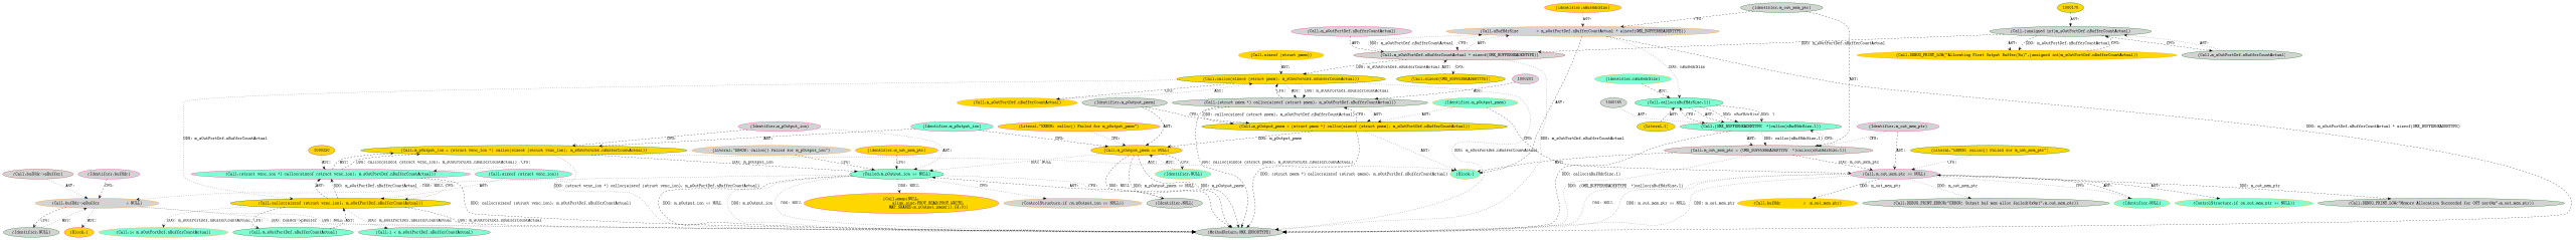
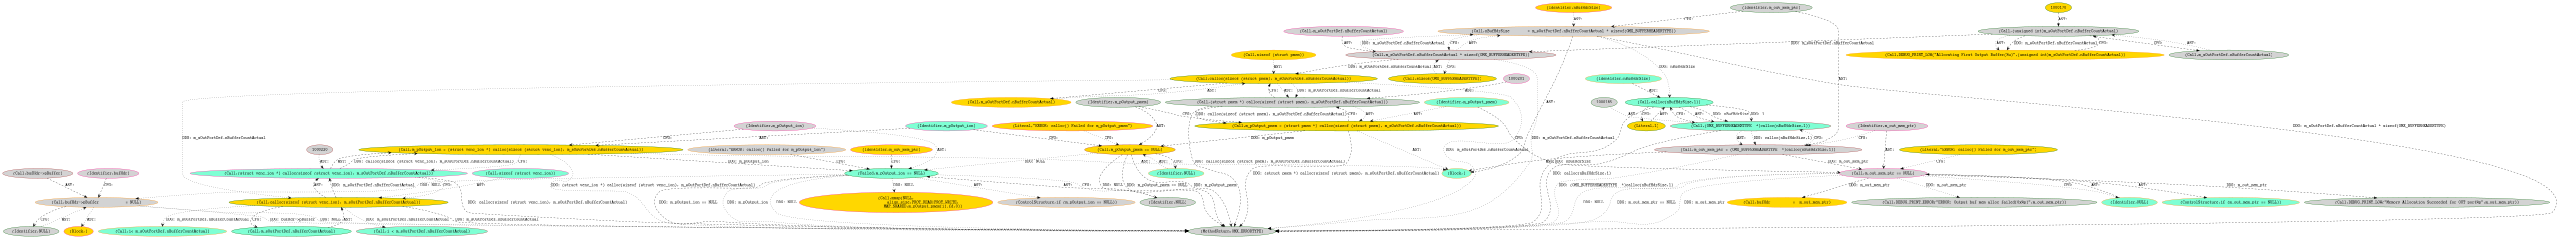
  digraph {
    fontname="Courier Prime"
    node [color=darkgreen fillcolor=lightgrey fontname="Courier Prime" style=filled]
    edge [arrowhead=vee fontname="Courier Prime" style=dashed]
    n1 [color=darkorange label="(Call,bufHdr->pBuffer            = NULL)"]
    n2 [label="(MethodReturn,OMX_ERRORTYPE)"]
    n3 [color=deeppink fillcolor=gold label="(Block,)"]
    n4 [label="(Identifier,NULL)"]
    n5 [fillcolor=aquamarine label="(Failed,m_pOutput_ion == NULL)"]
    n6 [color=deeppink fillcolor=gold label="(Call,mmap(NULL,\n                        align_size,PROT_READ|PROT_WRITE,\n                        MAP_SHARED,m_pOutput_pmem[i].fd,0))"]
    n7 [color=darkorange label="(ControlStructure,if (m_pOutput_ion == NULL))"]
    n8 [label="(Identifier,NULL)"]
    n9 [fillcolor=gold label="(Call,m_pOutput_ion = (struct venc_ion *) calloc(sizeof (struct venc_ion), m_sOutPortDef.nBufferCountActual))"]
    n10 [color=deeppink fillcolor=aquamarine label="(Call,(struct venc_ion *) calloc(sizeof (struct venc_ion), m_sOutPortDef.nBufferCountActual))"]
    n11 [color=darkorange fillcolor=aquamarine label="(Block,)"]
    n12 [fillcolor=gold label="(Call,calloc(sizeof (struct venc_ion), m_sOutPortDef.nBufferCountActual))"]
    n13 [color=darkorange fillcolor=aquamarine label="(Call,i< m_sOutPortDef.nBufferCountActual)"]
    n14 [fillcolor=aquamarine label="(Call,m_sOutPortDef.nBufferCountActual)"]
    n15 [color=brown fillcolor=aquamarine label="(Call,i < m_sOutPortDef.nBufferCountActual)"]
    n16 [fillcolor=gold label="(Call,calloc(sizeof (struct pmem), m_sOutPortDef.nBufferCountActual))"]
    n17 [label="(Call,(struct pmem *) calloc(sizeof (struct pmem), m_sOutPortDef.nBufferCountActual))"]
    n18 [color=darkorange fillcolor=gold label="(Call,m_sOutPortDef.nBufferCountActual)"]
    n19 [fillcolor=gold label="(Call,m_pOutput_pmem = (struct pmem *) calloc(sizeof (struct pmem), m_sOutPortDef.nBufferCountActual))"]
    n20 [color=brown label="(Call,m_sOutPortDef.nBufferCountActual * sizeof(OMX_BUFFERHEADERTYPE))"]
    n21 [color=darkorange label="(Call,nBufHdrSize        = m_sOutPortDef.nBufferCountActual * sizeof(OMX_BUFFERHEADERTYPE))"]
    n22 [fillcolor=gold label="(Call,sizeof(OMX_BUFFERHEADERTYPE))"]
    n23 [fillcolor=aquamarine label="(Call,calloc(nBufHdrSize,1))"]
    n24 [label="(Call,(unsigned int)m_sOutPortDef.nBufferCountActual)"]
    n25 [color=darkorange fillcolor=gold label="(Call,DEBUG_PRINT_LOW(\"Allocating First Output Buffer(%u)\",(unsigned int)m_sOutPortDef.nBufferCountActual))"]
    n26 [label="(Call,m_sOutPortDef.nBufferCountActual)"]
    n27 [color=brown fillcolor=gold label="(Call,m_pOutput_pmem == NULL)"]
    n28 [color=darkorange fillcolor=aquamarine label="(Identifier,NULL)"]
    n29 [color=deeppink label="(Call,m_out_mem_ptr == NULL)"]
    n30 [color=darkorange fillcolor=gold label="(Call,bufHdr          =  m_out_mem_ptr)"]
    n31 [label="(Call,DEBUG_PRINT_ERROR(\"ERROR: Output buf mem alloc failed[0x%p]\",m_out_mem_ptr))"]
    n32 [color=darkorange fillcolor=aquamarine label="(Identifier,NULL)"]
    n33 [color=darkorange fillcolor=aquamarine label="(ControlStructure,if (m_out_mem_ptr == NULL))"]
    n34 [label="(Call,DEBUG_PRINT_LOW(\"Memory Allocation Succeeded for OUT port%p\",m_out_mem_ptr))"]
    n35 [color=brown label="(Call,m_out_mem_ptr = (OMX_BUFFERHEADERTYPE  *)calloc(nBufHdrSize,1))"]
    n36 [color=brown fillcolor=aquamarine label="(Call,(OMX_BUFFERHEADERTYPE  *)calloc(nBufHdrSize,1))"]
    n37 [fillcolor=gold label="(Literal,1)"]
    n38 [color=darkorange fillcolor=gold label="(Call,sizeof (struct pmem))"]
    n39 [label="(Identifier,m_out_mem_ptr)"]
    n40 [color=deeppink fillcolor=aquamarine label="(Identifier,m_pOutput_ion)"]
    n41 [color=deeppink label="(Identifier,bufHdr)"]
    n42 [color=deeppink label="(Identifier,m_out_mem_ptr)"]
    n43 [label="(Identifier,m_pOutput_pmem)"]
    n44 [color=brown label="(Call,bufHdr->pBuffer)"]
    n45 [color=darkorange label="(Literal,\"ERROR: calloc() Failed for m_pOutput_ion\")"]
    n46 [color=deeppink fillcolor=gold label="(Identifier,nBufHdrSize)"]
    n47 [color=deeppink label="(Identifier,m_pOutput_ion)"]
    n48 [color=deeppink fillcolor=gold label="(Identifier,m_out_mem_ptr)"]
    n49 [color=deeppink fillcolor=aquamarine label="(Call,sizeof (struct venc_ion))"]
    n50 [color=darkorange fillcolor=aquamarine label="(Identifier,m_pOutput_pmem)"]
    n51 [color=deeppink label="(Call,m_sOutPortDef.nBufferCountActual)"]
    n52 [fillcolor=gold label="(Literal,\"ERROR: calloc() Failed for m_out_mem_ptr\")"]
    n53 [color=deeppink fillcolor=gold label="(Literal,\"ERROR: calloc() Failed for m_pOutput_pmem\")"]
    n54 [color=darkorange fillcolor=aquamarine label="(Identifier,nBufHdrSize)"]
-   1000220 [color=brown fillcolor=gold]
+   1000220 [color=brown]
    1000170 [fillcolor=gold]
    1000201 [color=deeppink]
    1000185
    n1 -> n2 [label="DDG: bufHdr->pBuffer" style=dotted]
    n1 -> n2 [label="DDG: NULL" style=dotted]
    n1 -> n3 [label="AST: " style=dotted]
    n1 -> n4 [label="CFG: "]
    n4 -> n1 [label="AST: " style=dotted]
-   n5 -> n1 [label="DDG: NULL" style=dotted]
+   n5 -> n1 [arrowhead=normal label="DDG: NULL" style=dotted]
    n5 -> n2 [label="DDG: m_pOutput_ion == NULL"]
    n5 -> n2 [label="DDG: m_pOutput_ion" style=dotted]
    n5 -> n2 [arrowhead=normal label="DDG: NULL" style=dotted]
    n5 -> n6 [label="DDG: NULL" style=dotted]
-   n5 -> n7 [arrowhead=normal label="CFG: " style=dotted]
+   n5 -> n7 [arrowhead=normal label="AST: " style=dotted]
    n5 -> n8 [label="CFG: " style=dotted]
    n8 -> n5 [arrowhead=normal label="AST: "]
    n9 -> n2 [label="DDG: (struct venc_ion *) calloc(sizeof (struct venc_ion), m_sOutPortDef.nBufferCountActual)" style=dotted]
    n9 -> n5 [arrowhead=normal label="DDG: m_pOutput_ion"]
    n9 -> n10 [label="CFG: " style=dotted]
    n9 -> n11 [arrowhead=normal label="AST: " style=dotted]
    n10 -> n2 [arrowhead=normal label="DDG: calloc(sizeof (struct venc_ion), m_sOutPortDef.nBufferCountActual)"]
    n10 -> n9 [label="AST: "]
    n10 -> n9 [label="DDG: calloc(sizeof (struct venc_ion), m_sOutPortDef.nBufferCountActual)"]
    n10 -> n12 [label="CFG: " style=dotted]
    n12 -> n2 [arrowhead=normal label="DDG: m_sOutPortDef.nBufferCountActual"]
    n12 -> n10 [arrowhead=normal label="AST: "]
    n12 -> n10 [label="DDG: m_sOutPortDef.nBufferCountActual"]
    n12 -> n13 [label="DDG: m_sOutPortDef.nBufferCountActual" style=dotted]
    n12 -> n14 [label="CFG: "]
    n12 -> n15 [arrowhead=normal label="DDG: m_sOutPortDef.nBufferCountActual" style=dotted]
    n14 -> n12 [arrowhead=normal label="AST: "]
    n16 -> n2 [label="DDG: m_sOutPortDef.nBufferCountActual" style=dotted]
    n16 -> n12 [label="DDG: m_sOutPortDef.nBufferCountActual" style=dotted]
    n16 -> n17 [arrowhead=normal label="AST: " style=dotted]
    n16 -> n17 [arrowhead=normal label="DDG: m_sOutPortDef.nBufferCountActual" style=dotted]
    n16 -> n18 [arrowhead=normal label="CFG: "]
    n17 -> n2 [arrowhead=normal label="DDG: calloc(sizeof (struct pmem), m_sOutPortDef.nBufferCountActual)"]
    n17 -> n16 [arrowhead=normal label="CFG: "]
    n17 -> n19 [arrowhead=normal label="AST: " style=dotted]
    n17 -> n19 [arrowhead=normal label="DDG: calloc(sizeof (struct pmem), m_sOutPortDef.nBufferCountActual)"]
    n18 -> n16 [label="AST: " style=dotted]
    n19 -> n2 [arrowhead=normal label="DDG: (struct pmem *) calloc(sizeof (struct pmem), m_sOutPortDef.nBufferCountActual)"]
    n19 -> n11 [label="AST: " style=dotted]
    n19 -> n17 [arrowhead=normal label="CFG: "]
    n19 -> n27 [label="DDG: m_pOutput_pmem"]
    n20 -> n2 [arrowhead=normal label="DDG: m_sOutPortDef.nBufferCountActual" style=dotted]
    n20 -> n16 [arrowhead=normal label="DDG: m_sOutPortDef.nBufferCountActual"]
    n20 -> n21 [label="AST: " style=dotted]
    n20 -> n21 [arrowhead=normal label="DDG: m_sOutPortDef.nBufferCountActual" style=dotted]
    n20 -> n22 [label="CFG: " style=dotted]
    n21 -> n2 [label="DDG: m_sOutPortDef.nBufferCountActual * sizeof(OMX_BUFFERHEADERTYPE)"]
    n21 -> n11 [arrowhead=normal label="AST: "]
    n21 -> n20 [arrowhead=normal label="CFG: " style=dotted]
    n21 -> n23 [label="DDG: nBufHdrSize" style=dotted]
    n22 -> n20 [arrowhead=normal label="AST: " style=dotted]
+   n23 -> n2 [arrowhead=normal label="DDG: nBufHdrSize"]
    n23 -> n36 [label="AST: "]
    n23 -> n36 [arrowhead=normal label="DDG: nBufHdrSize"]
    n23 -> n36 [label="DDG: 1"]
+   n23 -> n37 [label="CFG: "]
    n24 -> n20 [label="DDG: m_sOutPortDef.nBufferCountActual"]
    n24 -> n25 [label="AST: " style=dotted]
    n24 -> n25 [label="DDG: m_sOutPortDef.nBufferCountActual"]
    n24 -> n26 [arrowhead=normal label="CFG: "]
    n25 -> n24 [arrowhead=normal label="CFG: "]
    n26 -> n24 [label="AST: " style=dotted]
    n27 -> n2 [arrowhead=normal label="DDG: m_pOutput_pmem == NULL"]
    n27 -> n2 [label="DDG: m_pOutput_pmem"]
    n27 -> n2 [arrowhead=normal label="DDG: NULL"]
    n27 -> n5 [arrowhead=normal label="DDG: NULL" style=dotted]
    n27 -> n28 [label="CFG: "]
    n28 -> n27 [label="AST: " style=dotted]
    n29 -> n2 [arrowhead=normal label="DDG: m_out_mem_ptr == NULL" style=dotted]
    n29 -> n2 [arrowhead=normal label="DDG: m_out_mem_ptr" style=dotted]
    n29 -> n2 [label="DDG: NULL" style=dotted]
    n29 -> n30 [arrowhead=normal label="DDG: m_out_mem_ptr"]
    n29 -> n31 [arrowhead=normal label="DDG: m_out_mem_ptr" style=dotted]
    n29 -> n32 [arrowhead=normal label="CFG: " style=dotted]
    n29 -> n33 [arrowhead=normal label="AST: "]
    n29 -> n34 [arrowhead=normal label="DDG: m_out_mem_ptr"]
    n32 -> n29 [arrowhead=normal label="AST: "]
    n35 -> n2 [label="DDG: (OMX_BUFFERHEADERTYPE  *)calloc(nBufHdrSize,1)" style=dotted]
    n35 -> n11 [label="AST: "]
    n35 -> n29 [label="DDG: m_out_mem_ptr"]
    n35 -> n36 [label="CFG: " style=dotted]
    n36 -> n2 [arrowhead=normal label="DDG: calloc(nBufHdrSize,1)"]
    n36 -> n23 [label="CFG: "]
    n36 -> n35 [label="AST: " style=dotted]
    n36 -> n35 [arrowhead=normal label="DDG: calloc(nBufHdrSize,1)" style=dotted]
    n37 -> n23 [label="AST: "]
    n38 -> n16 [label="AST: " style=dotted]
    n39 -> n21 [label="CFG: "]
    n39 -> n35 [arrowhead=normal label="AST: "]
    n40 -> n9 [label="AST: "]
    n40 -> n27 [arrowhead=normal label="CFG: "]
    n41 -> n1 [label="CFG: "]
    n42 -> n29 [label="AST: "]
    n42 -> n35 [arrowhead=normal label="CFG: " style=dotted]
    n43 -> n19 [arrowhead=normal label="CFG: "]
    n43 -> n27 [arrowhead=normal label="AST: "]
-   n44 -> n1 [arrowhead=normal label="AST: " style=dotted]
+   n44 -> n1 [arrowhead=normal label="AST: "]
    n45 -> n5 [arrowhead=normal label="CFG: "]
    n46 -> n21 [label="AST: " style=dotted]
    n47 -> n5 [arrowhead=normal label="AST: " style=dotted]
    n47 -> n9 [label="CFG: "]
    n48 -> n5 [arrowhead=normal label="CFG: "]
    n49 -> n12 [arrowhead=normal label="AST: " style=dotted]
    n50 -> n19 [label="AST: " style=dotted]
    n50 -> n29 [label="CFG: "]
    n51 -> n20 [label="AST: "]
    n52 -> n29 [arrowhead=normal label="CFG: " style=dotted]
    n53 -> n27 [label="CFG: " style=dotted]
    n54 -> n23 [arrowhead=normal label="AST: "]
    1000220 -> n10 [arrowhead=normal label="AST: " style=dotted]
    1000170 -> n24 [arrowhead=normal label="AST: "]
    1000201 -> n17 [arrowhead=normal label="AST: "]
    1000185 -> n36 [label="AST: " style=dotted]
  }
